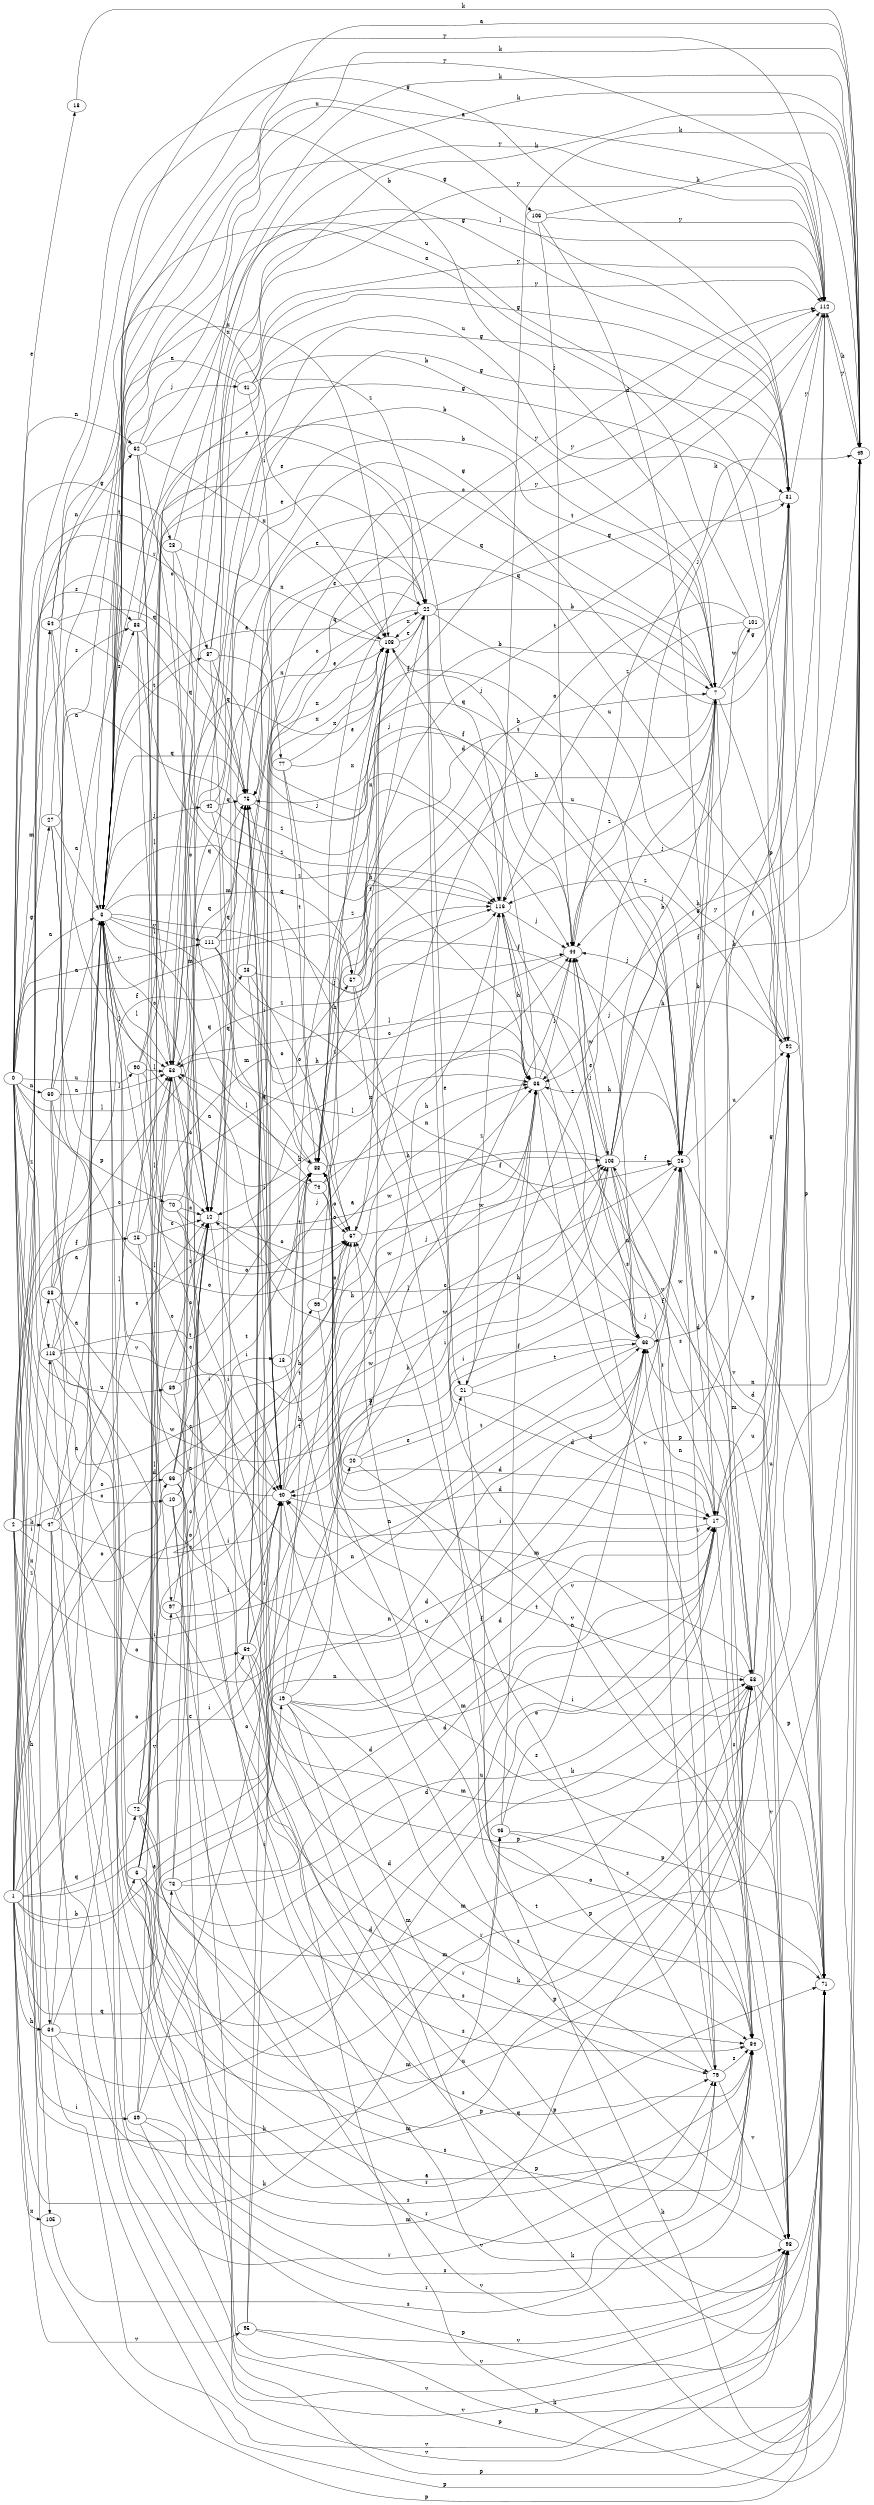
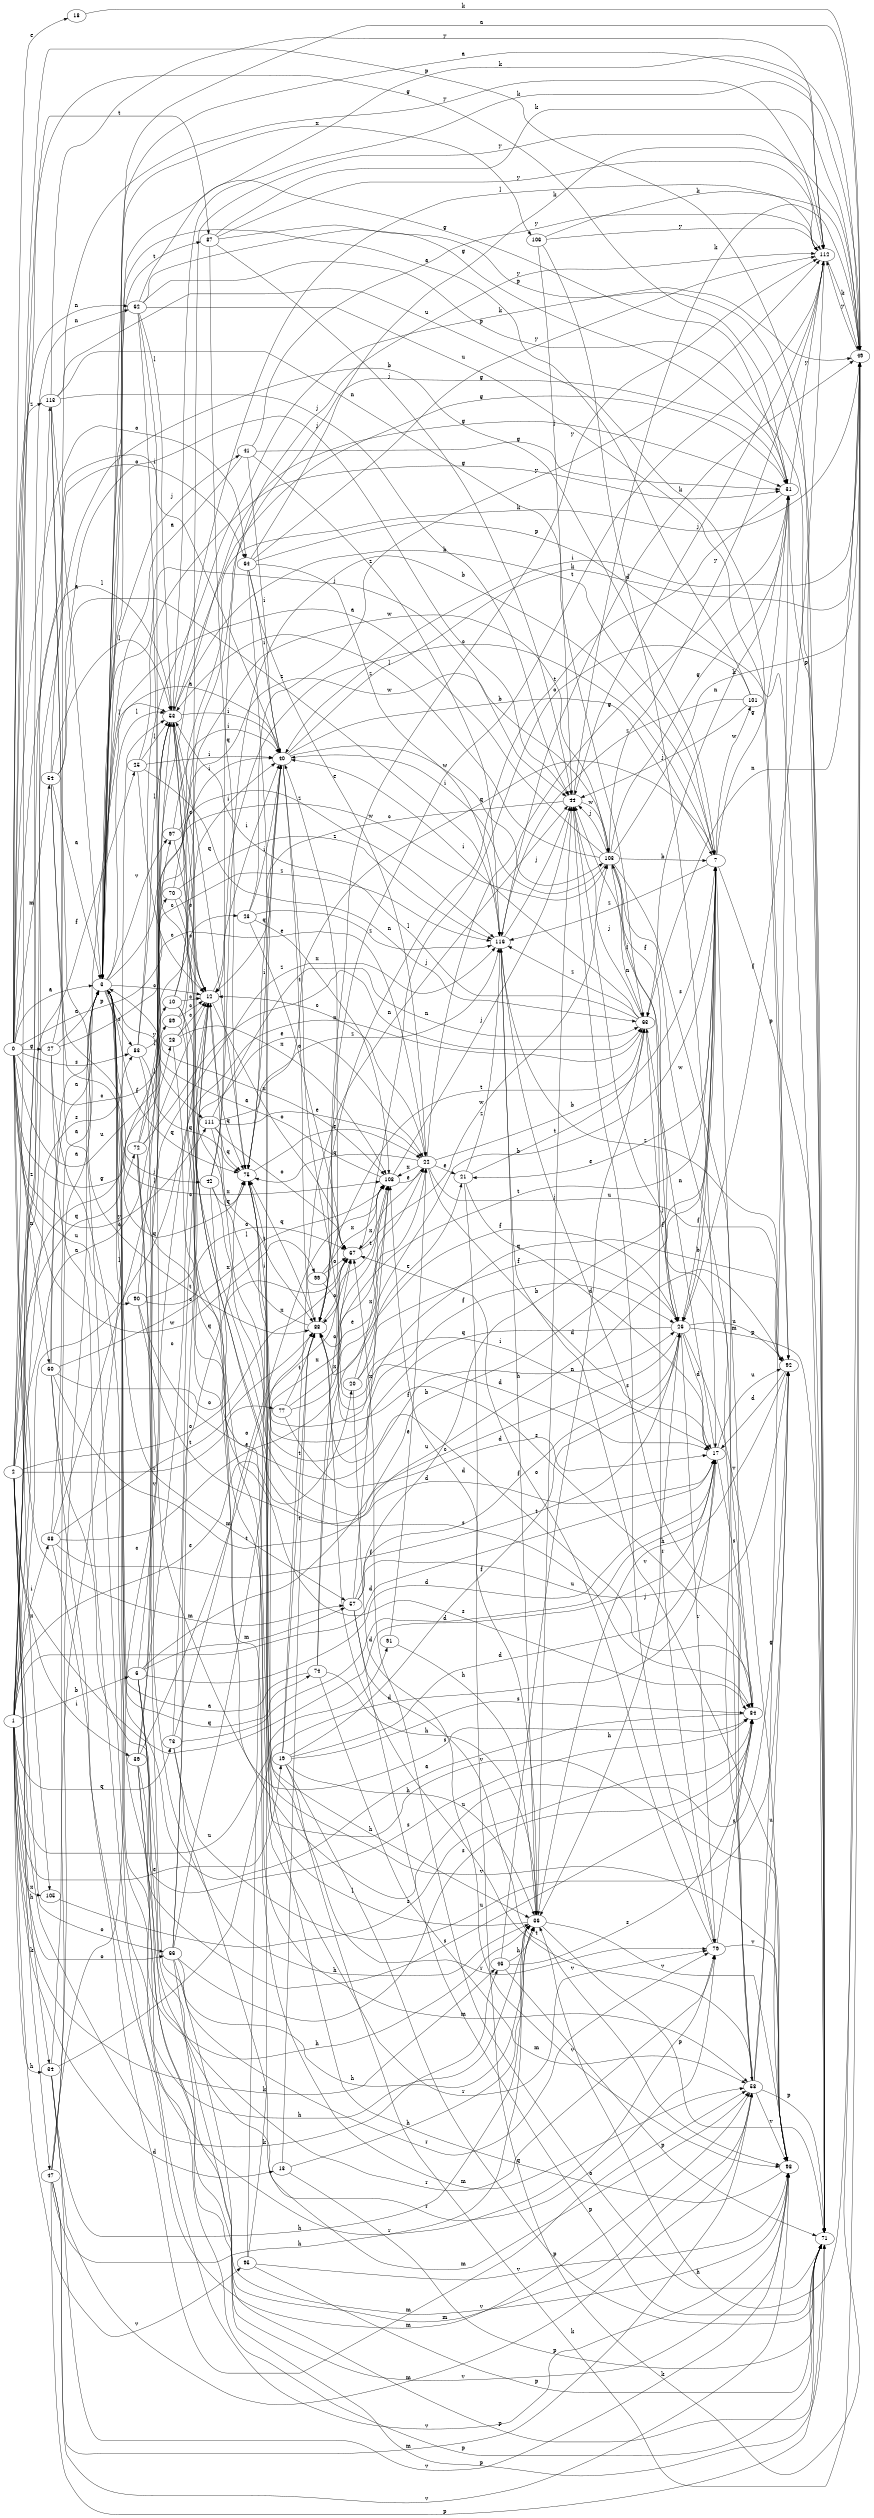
  strict digraph {
    rankdir=LR
    0
    3
    10
    18
    27
    28
    53
    54
    57
    60
    62
    64
    70
    71
    83
    87
    89
    90
    99
    105
    111
    113
    12
    31
    36
    41
    42
    44
    74
    75
    97
    106
    116
    40
    84
    98
    49
    58
    112
    108
    7
    26
    92
    67
    79
    22
    103
    17
    63
    88
    1
    6
    13
    19
    20
    34
    38
    46
    66
    72
    73
+   91
    95
    21
    2
    23
    25
    39
    47
    77
    101
    0 -> 3 [label=a]
    0 -> 10 [label=c]
    0 -> 18 [label=e]
    0 -> 27 [label=g]
    0 -> 28 [label=g]
    0 -> 53 [label=l]
    0 -> 54 [label=m]
    0 -> 57 [label=m]
    0 -> 60 [label=n]
    0 -> 62 [label=n]
    0 -> 64 [label=o]
    0 -> 70 [label=p]
    0 -> 71 [label=p]
    0 -> 83 [label=s]
    0 -> 87 [label=t]
    0 -> 89 [label=u]
    0 -> 90 [label=u]
    0 -> 99 [label=w]
    0 -> 105 [label=x]
    0 -> 111 [label=y]
    0 -> 113 [label=z]
    3 -> 53 [label=l]
    3 -> 57 [label=m]
    3 -> 71 [label=p]
    3 -> 83 [label=s]
    3 -> 87 [label=t]
    3 -> 111 [label=y]
    3 -> 12 [label=c]
    3 -> 31 [label=g]
    3 -> 36 [label=h]
    3 -> 41 [label=j]
    3 -> 42 [label=j]
    3 -> 44 [label=j]
    3 -> 74 [label=q]
    3 -> 75 [label=q]
    3 -> 97 [label=v]
    3 -> 106 [label=x]
    3 -> 116 [label=z]
    10 -> 12 [label=c]
    10 -> 31 [label=g]
    10 -> 40 [label=i]
    10 -> 84 [label=s]
    10 -> 98 [label=v]
    18 -> 49 [label=k]
    27 -> 3 [label=a]
    27 -> 36 [label=h]
    27 -> 116 [label=z]
    27 -> 58 [label=m]
    27 -> 112 [label=y]
    28 -> 12 [label=c]
    28 -> 58 [label=m]
    28 -> 112 [label=y]
    28 -> 108 [label=x]
    53 -> 12 [label=c]
    53 -> 31 [label=g]
    53 -> 75 [label=q]
    53 -> 40 [label=i]
    53 -> 49 [label=k]
    53 -> 58 [label=m]
    53 -> 7 [label=b]
    54 -> 3 [label=a]
    54 -> 53 [label=l]
    54 -> 44 [label=j]
    54 -> 75 [label=q]
    54 -> 116 [label=z]
    54 -> 108 [label=x]
    54 -> 7 [label=b]
    57 -> 71 [label=p]
    57 -> 98 [label=v]
    57 -> 108 [label=x]
    57 -> 7 [label=b]
    57 -> 26 [label=f]
    57 -> 92 [label=u]
    60 -> 3 [label=a]
    60 -> 53 [label=l]
    60 -> 84 [label=s]
    60 -> 58 [label=m]
    60 -> 108 [label=x]
    60 -> 92 [label=u]
    60 -> 67 [label=o]
    62 -> 53 [label=l]
    62 -> 71 [label=p]
    62 -> 12 [label=c]
    62 -> 31 [label=g]
    62 -> 49 [label=k]
    62 -> 108 [label=x]
    62 -> 92 [label=u]
    64 -> 71 [label=p]
    64 -> 116 [label=z]
    64 -> 40 [label=i]
    64 -> 49 [label=k]
    64 -> 112 [label=y]
    64 -> 79 [label=r]
    64 -> 22 [label=e]
    70 -> 12 [label=c]
    70 -> 116 [label=z]
    70 -> 98 [label=v]
    70 -> 103 [label=w]
    71 -> 67 [label=o]
    83 -> 53 [label=l]
    83 -> 36 [label=h]
    83 -> 75 [label=q]
    83 -> 49 [label=k]
    83 -> 22 [label=e]
    87 -> 71 [label=p]
    87 -> 44 [label=j]
    87 -> 75 [label=q]
    87 -> 49 [label=k]
    87 -> 112 [label=y]
    89 -> 12 [label=c]
    89 -> 84 [label=s]
    89 -> 103 [label=w]
    90 -> 53 [label=l]
    90 -> 26 [label=f]
    90 -> 67 [label=o]
    90 -> 22 [label=e]
    90 -> 17 [label=d]
    99 -> 84 [label=s]
    99 -> 108 [label=x]
    99 -> 67 [label=o]
    105 -> 84 [label=s]
    111 -> 75 [label=q]
    111 -> 116 [label=z]
    111 -> 67 [label=o]
    111 -> 22 [label=e]
    111 -> 63 [label=n]
    111 -> 88 [label=t]
    113 -> 3 [label=a]
    113 -> 44 [label=j]
    113 -> 98 [label=v]
    113 -> 112 [label=y]
    113 -> 92 [label=u]
    113 -> 63 [label=n]
    113 -> 88 [label=t]
    12 -> 75 [label=q]
    12 -> 40 [label=i]
    12 -> 67 [label=o]
    31 -> 71 [label=p]
    31 -> 112 [label=y]
    31 -> 63 [label=n]
    31 -> 88 [label=t]
    36 -> 53 [label=l]
    36 -> 71 [label=p]
    36 -> 44 [label=j]
    36 -> 98 [label=v]
    36 -> 108 [label=d]
    41 -> 3 [label=a]
    41 -> 31 [label=g]
    41 -> 116 [label=z]
    41 -> 40 [label=i]
    41 -> 112 [label=y]
    42 -> 36 [label=h]
    42 -> 75 [label=q]
    42 -> 112 [label=y]
    42 -> 7 [label=b]
    42 -> 79 [label=r]
    44 -> 12 [label=c]
    44 -> 49 [label=k]
    44 -> 103 [label=w]
    74 -> 3 [label=a]
    74 -> 36 [label=h]
    74 -> 58 [label=m]
    74 -> 7 [label=b]
    74 -> 67 [label=o]
    75 -> 40 [label=i]
    75 -> 26 [label=f]
    75 -> 22 [label=e]
    97 -> 12 [label=c]
    97 -> 40 [label=i]
    97 -> 49 [label=k]
    106 -> 44 [label=j]
    106 -> 49 [label=k]
    106 -> 112 [label=y]
    106 -> 17 [label=d]
    116 -> 36 [label=h]
    116 -> 44 [label=j]
    116 -> 84 [label=s]
    116 -> 98 [label=v]
    116 -> 49 [label=k]
    40 -> 3 [label=a]
    40 -> 75 [label=q]
    40 -> 49 [label=k]
    40 -> 7 [label=b]
    40 -> 103 [label=w]
    40 -> 17 [label=d]
    40 -> 88 [label=t]
    84 -> 3 [label=a]
    84 -> 88 [label=t]
    98 -> 75 [label=q]
    49 -> 3 [label=a]
    49 -> 36 [label=h]
    49 -> 40 [label=i]
    49 -> 112 [label=y]
    49 -> 63 [label=n]
    58 -> 71 [label=p]
    58 -> 31 [label=g]
    58 -> 44 [label=j]
    58 -> 98 [label=v]
    58 -> 92 [label=u]
    58 -> 103 [label=w]
    58 -> 88 [label=t]
    112 -> 3 [label=a]
    112 -> 53 [label=l]
    112 -> 44 [label=j]
    112 -> 49 [label=k]
    112 -> 26 [label=f]
    112 -> 88 [label=t]
    108 -> 3 [label=a]
    108 -> 44 [label=j]
    108 -> 22 [label=e]
    7 -> 71 [label=p]
    7 -> 12 [label=c]
    7 -> 31 [label=g]
    7 -> 75 [label=q]
    7 -> 116 [label=z]
    7 -> 58 [label=m]
    7 -> 26 [label=f]
    7 -> 88 [label=t]
    7 -> 21 [label=e]
    7 -> 101 [label=w]
    26 -> 71 [label=p]
    26 -> 12 [label=c]
    26 -> 36 [label=h]
    26 -> 44 [label=j]
    26 -> 75 [label=q]
    26 -> 98 [label=v]
    26 -> 7 [label=b]
    26 -> 92 [label=u]
    26 -> 79 [label=r]
    26 -> 17 [label=d]
    92 -> 36 [label=h]
    92 -> 75 [label=q]
    92 -> 116 [label=z]
    92 -> 17 [label=d]
    67 -> 108 [label=x]
    67 -> 103 [label=w]
    79 -> 44 [label=j]
    79 -> 84 [label=s]
    79 -> 98 [label=v]
    79 -> 67 [label=o]
    22 -> 12 [label=c]
    22 -> 31 [label=g]
    22 -> 75 [label=q]
    22 -> 108 [label=x]
    22 -> 7 [label=b]
    22 -> 92 [label=u]
    22 -> 17 [label=d]
    22 -> 88 [label=t]
    22 -> 21 [label=e]
    103 -> 3 [label=a]
    103 -> 53 [label=l]
    103 -> 31 [label=g]
    103 -> 44 [label=j]
    103 -> 40 [label=i]
    103 -> 84 [label=s]
    103 -> 49 [label=k]
    103 -> 112 [label=y]
    103 -> 7 [label=b]
    103 -> 26 [label=f]
    103 -> 79 [label=r]
    103 -> 63 [label=n]
    17 -> 40 [label=i]
    17 -> 84 [label=s]
    17 -> 92 [label=u]
    17 -> 63 [label=n]
    63 -> 53 [label=l]
    63 -> 44 [label=j]
    63 -> 116 [label=z]
    63 -> 40 [label=i]
    63 -> 26 [label=f]
    63 -> 88 [label=t]
    88 -> 53 [label=l]
    88 -> 75 [label=q]
    88 -> 112 [label=y]
    88 -> 26 [label=f]
    88 -> 67 [label=o]
    1 -> 62 [label=n]
    1 -> 64 [label=o]
    1 -> 83 [label=s]
    1 -> 105 [label=x]
    1 -> 113 [label=z]
    1 -> 17 [label=d]
    1 -> 63 [label=n]
    1 -> 6 [label=b]
    1 -> 13 [label=d]
    1 -> 19 [label=e]
    1 -> 20 [label=e]
    1 -> 34 [label=h]
    1 -> 38 [label=i]
    1 -> 46 [label=k]
    1 -> 66 [label=o]
    1 -> 72 [label=q]
    1 -> 73 [label=q]
+   1 -> 91 [label=u]
    1 -> 95 [label=v]
    6 -> 57 [label=m]
    6 -> 71 [label=p]
    6 -> 31 [label=g]
    6 -> 97 [label=v]
    6 -> 58 [label=m]
    6 -> 7 [label=b]
    6 -> 79 [label=r]
    6 -> 17 [label=d]
    13 -> 71 [label=p]
    13 -> 36 [label=h]
    13 -> 88 [label=t]
    19 -> 71 [label=p]
    19 -> 36 [label=h]
    19 -> 44 [label=j]
    19 -> 84 [label=s]
    19 -> 49 [label=k]
    19 -> 26 [label=f]
    19 -> 17 [label=d]
    19 -> 88 [label=t]
    20 -> 98 [label=v]
    20 -> 108 [label=x]
    20 -> 26 [label=f]
    20 -> 21 [label=e]
    34 -> 3 [label=a]
    34 -> 36 [label=h]
    34 -> 98 [label=v]
    34 -> 58 [label=m]
    34 -> 17 [label=d]
    38 -> 3 [label=a]
    38 -> 116 [label=z]
    38 -> 26 [label=f]
    38 -> 79 [label=r]
    38 -> 22 [label=e]
    38 -> 88 [label=t]
    46 -> 71 [label=p]
    46 -> 36 [label=h]
    46 -> 84 [label=s]
    46 -> 63 [label=n]
    66 -> 71 [label=p]
    66 -> 12 [label=c]
    66 -> 36 [label=h]
    66 -> 75 [label=q]
    66 -> 84 [label=s]
    66 -> 98 [label=v]
    66 -> 88 [label=t]
    72 -> 53 [label=l]
    72 -> 40 [label=i]
    72 -> 84 [label=s]
    72 -> 92 [label=u]
    72 -> 79 [label=r]
    72 -> 103 [label=w]
    72 -> 63 [label=n]
    73 -> 12 [label=c]
    73 -> 58 [label=m]
    73 -> 108 [label=x]
    73 -> 92 [label=u]
    73 -> 17 [label=d]
+   91 -> 36 [label=h]
+   91 -> 22 [label=e]
    95 -> 71 [label=p]
    95 -> 40 [label=i]
    95 -> 98 [label=v]
    95 -> 108 [label=x]
    21 -> 116 [label=z]
    21 -> 49 [label=k]
    21 -> 17 [label=d]
    21 -> 63 [label=t]
    2 -> 12 [label=c]
    2 -> 31 [label=g]
    2 -> 40 [label=i]
    2 -> 67 [label=o]
    2 -> 17 [label=d]
    2 -> 34 [label=h]
    2 -> 46 [label=k]
    2 -> 66 [label=o]
    2 -> 23 [label=f]
    2 -> 25 [label=f]
    2 -> 39 [label=i]
    2 -> 47 [label=k]
    2 -> 77 [label=r]
    23 -> 116 [label=z]
    23 -> 40 [label=i]
    23 -> 112 [label=y]
    23 -> 108 [label=x]
    23 -> 67 [label=o]
    25 -> 53 [label=l]
    25 -> 12 [label=c]
    25 -> 31 [label=g]
    25 -> 40 [label=i]
    25 -> 63 [label=n]
    39 -> 53 [label=l]
    39 -> 12 [label=c]
    39 -> 84 [label=s]
    39 -> 98 [label=v]
    39 -> 67 [label=o]
    39 -> 79 [label=r]
    47 -> 3 [label=a]
    47 -> 53 [label=l]
    47 -> 71 [label=p]
    47 -> 12 [label=c]
    47 -> 36 [label=h]
    47 -> 98 [label=v]
    47 -> 58 [label=m]
    77 -> 108 [label=x]
    77 -> 22 [label=e]
    77 -> 17 [label=d]
    77 -> 88 [label=t]
    101 -> 3 [label=a]
    101 -> 44 [label=j]
    101 -> 116 [label=z]
    101 -> 67 [label=o]
  }
